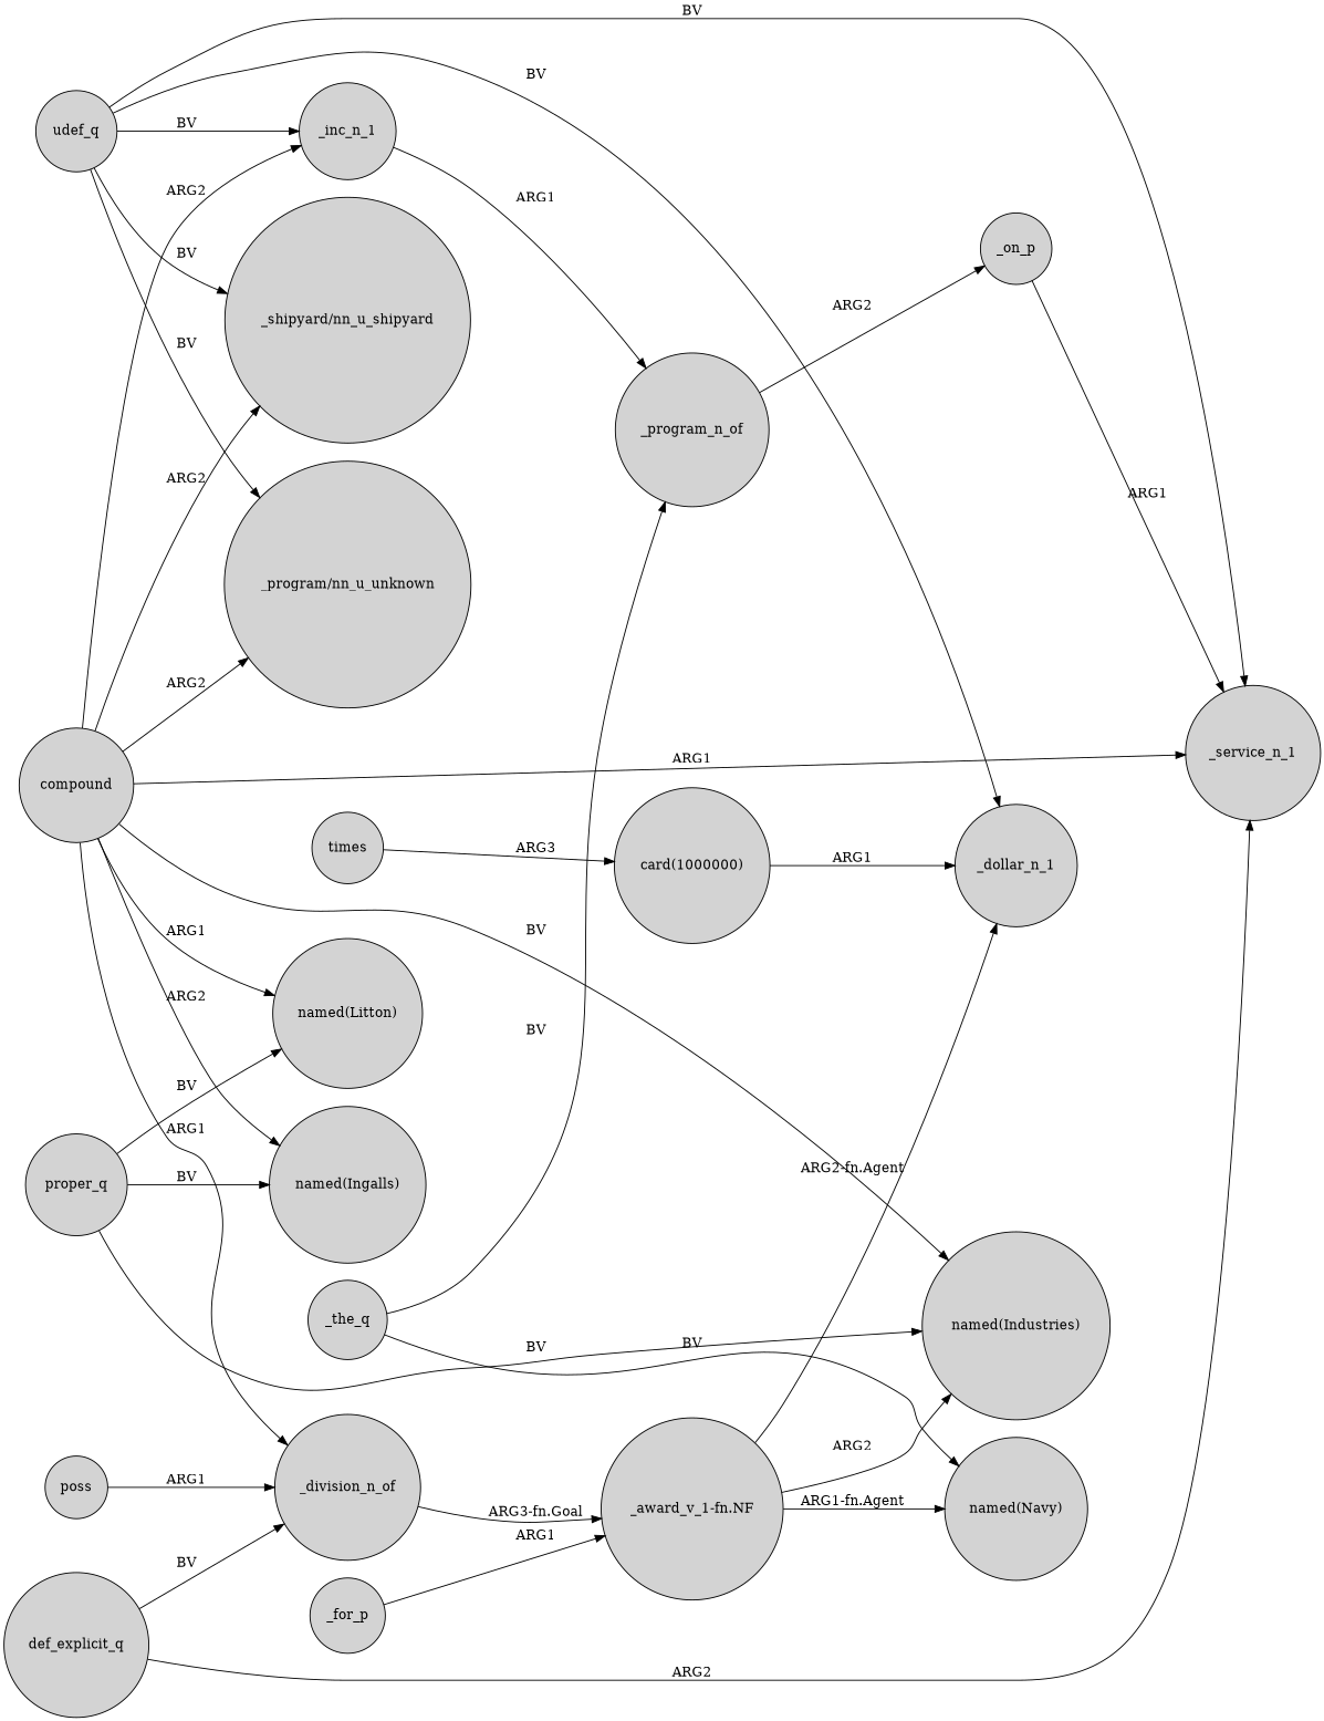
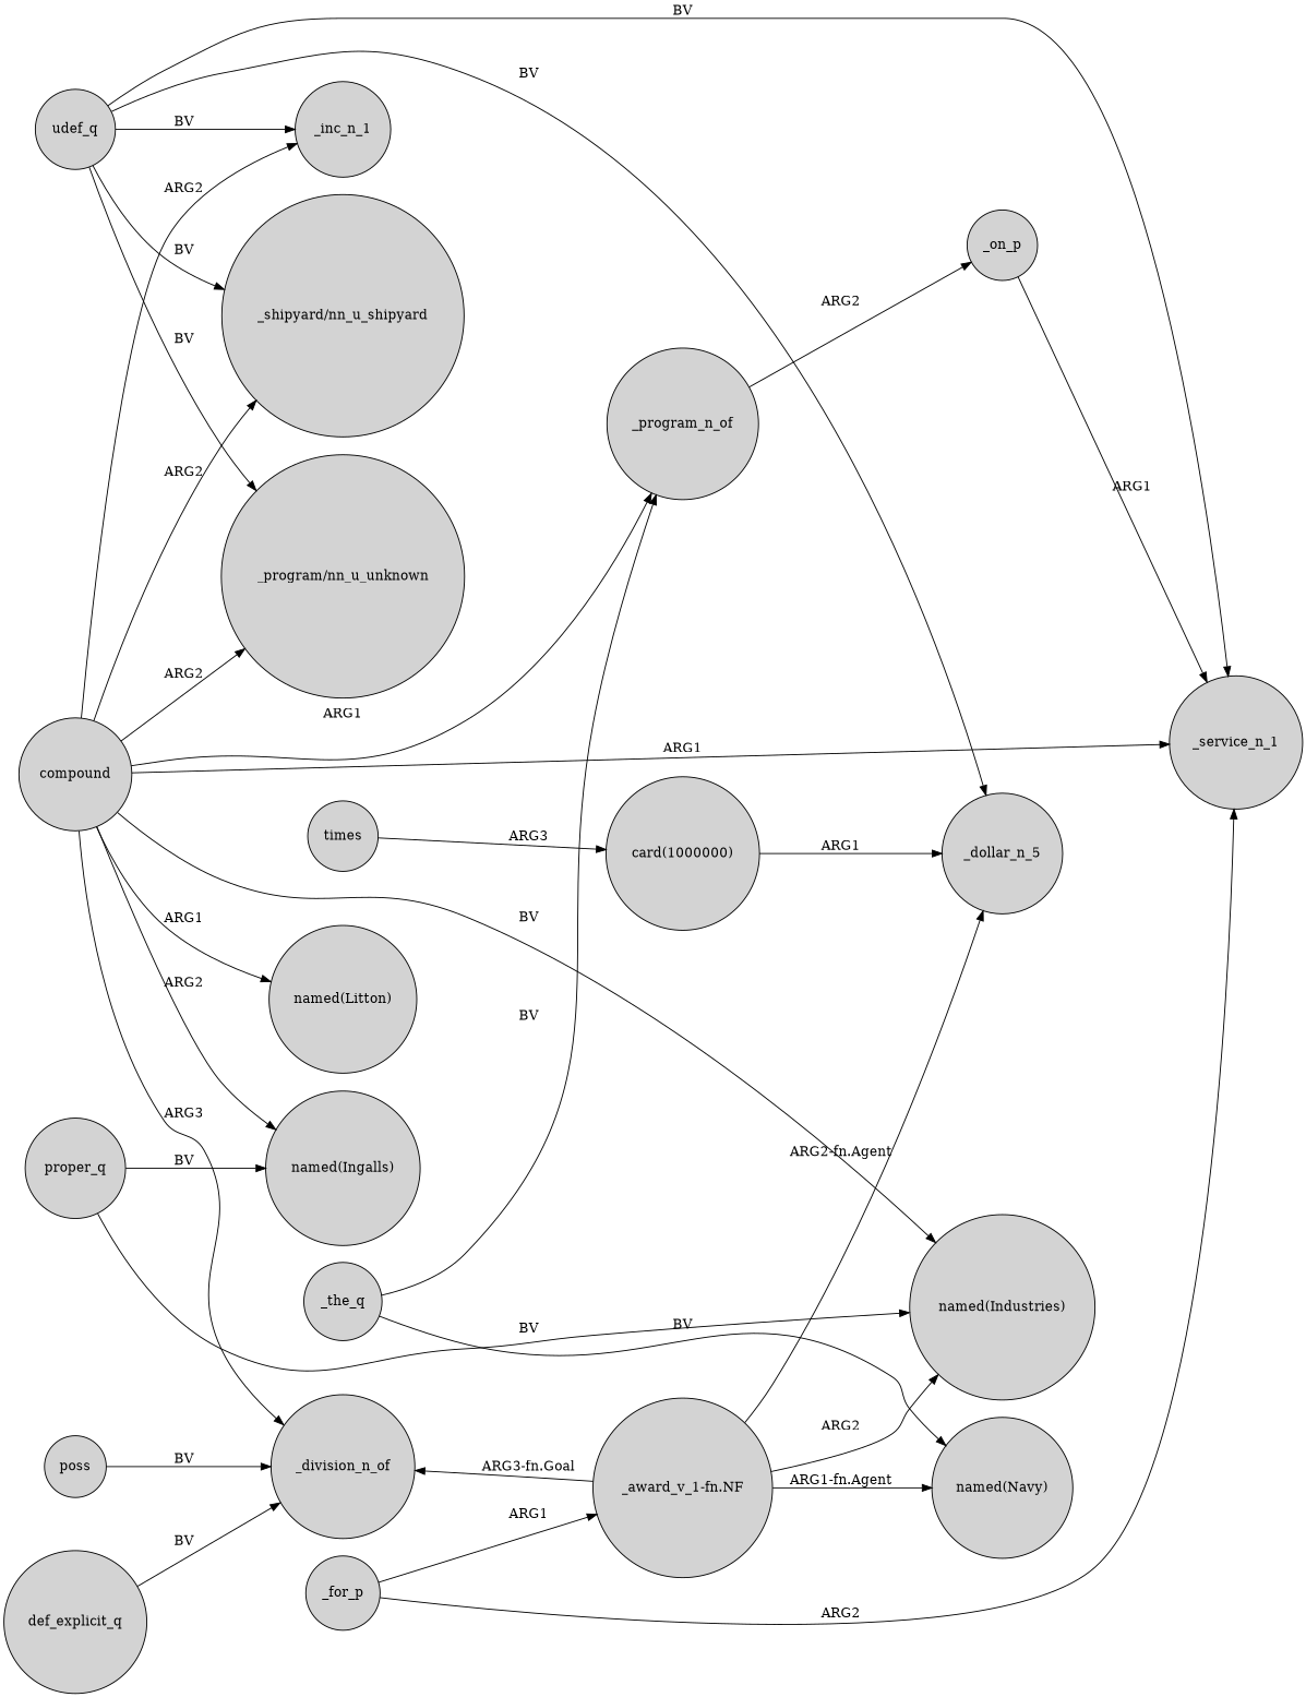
  digraph {
    rankdir=LR
    node [shape=circle style=filled]
    compound
    "named(Industries)"
    _inc_n_1
    n4 [label="_shipyard/nn_u_shipyard"]
    _service_n_1
    n6 [label="_program/nn_u_unknown"]
    _program_n_of
    _division_n_of
    "named(Litton)"
    "named(Ingalls)"
    _on_p
    "card(1000000)"
-   _dollar_n_1
+   _dollar_n_1 [label=_dollar_n_5]
    udef_q
    _for_p
    "_award_v_1-fn.NF"
    "named(Navy)"
    poss
    proper_q
    def_explicit_q
    _the_q
    times
    compound -> "named(Industries)" [label=BV]
    compound -> _inc_n_1 [label=ARG2]
    compound -> n4 [label=ARG2]
    compound -> _service_n_1 [label=ARG1]
    compound -> n6 [label=ARG2]
-   _inc_n_1 -> _program_n_of [label=ARG1]
-   compound -> _division_n_of [label=ARG1]
+   compound -> _program_n_of [label=ARG1]
+   compound -> _division_n_of [label=ARG3]
    compound -> "named(Litton)" [label=ARG1]
    compound -> "named(Ingalls)" [label=ARG2]
    _program_n_of -> _on_p [label=ARG2]
    _on_p -> _service_n_1 [label=ARG1]
    "card(1000000)" -> _dollar_n_1 [label=ARG1]
    udef_q -> _inc_n_1 [label=BV]
    udef_q -> n4 [label=BV]
    udef_q -> _service_n_1 [label=BV]
    udef_q -> n6 [label=BV]
    udef_q -> _dollar_n_1 [label=BV]
-   def_explicit_q -> _service_n_1 [label=ARG2]
+   _for_p -> _service_n_1 [label=ARG2]
    _for_p -> "_award_v_1-fn.NF" [label=ARG1]
    "_award_v_1-fn.NF" -> "named(Industries)" [label=ARG2]
-   _division_n_of -> "_award_v_1-fn.NF" [label="ARG3-fn.Goal"]
+   "_award_v_1-fn.NF" -> _division_n_of [label="ARG3-fn.Goal"]
    "_award_v_1-fn.NF" -> _dollar_n_1 [label="ARG2-fn.Agent"]
    "_award_v_1-fn.NF" -> "named(Navy)" [label="ARG1-fn.Agent"]
-   poss -> _division_n_of [label=ARG1]
+   poss -> _division_n_of [label=BV]
    proper_q -> "named(Industries)" [label=BV]
-   proper_q -> "named(Litton)" [label=BV]
    proper_q -> "named(Ingalls)" [label=BV]
    def_explicit_q -> _division_n_of [label=BV]
    _the_q -> _program_n_of [label=BV]
    _the_q -> "named(Navy)" [label=BV]
    times -> "card(1000000)" [label=ARG3]
  }
